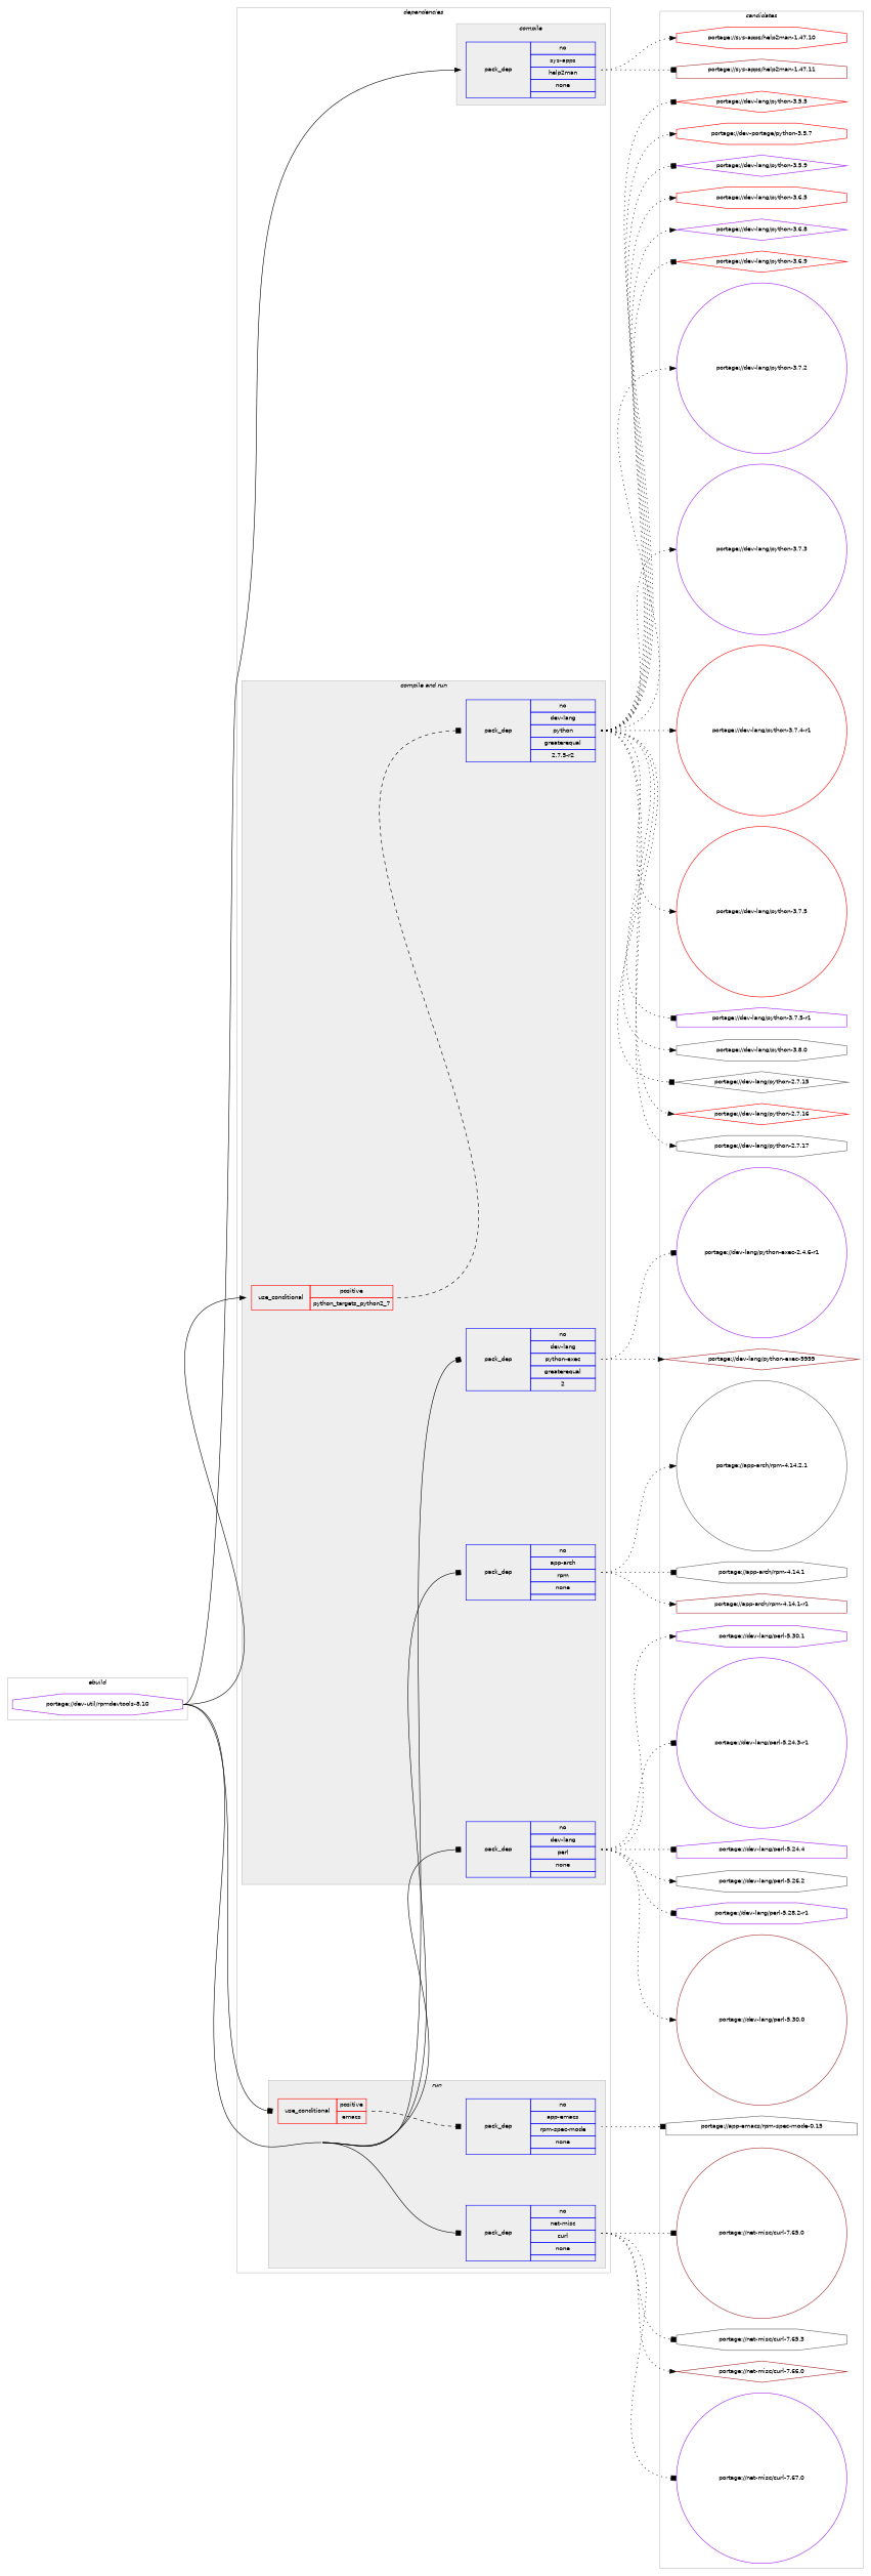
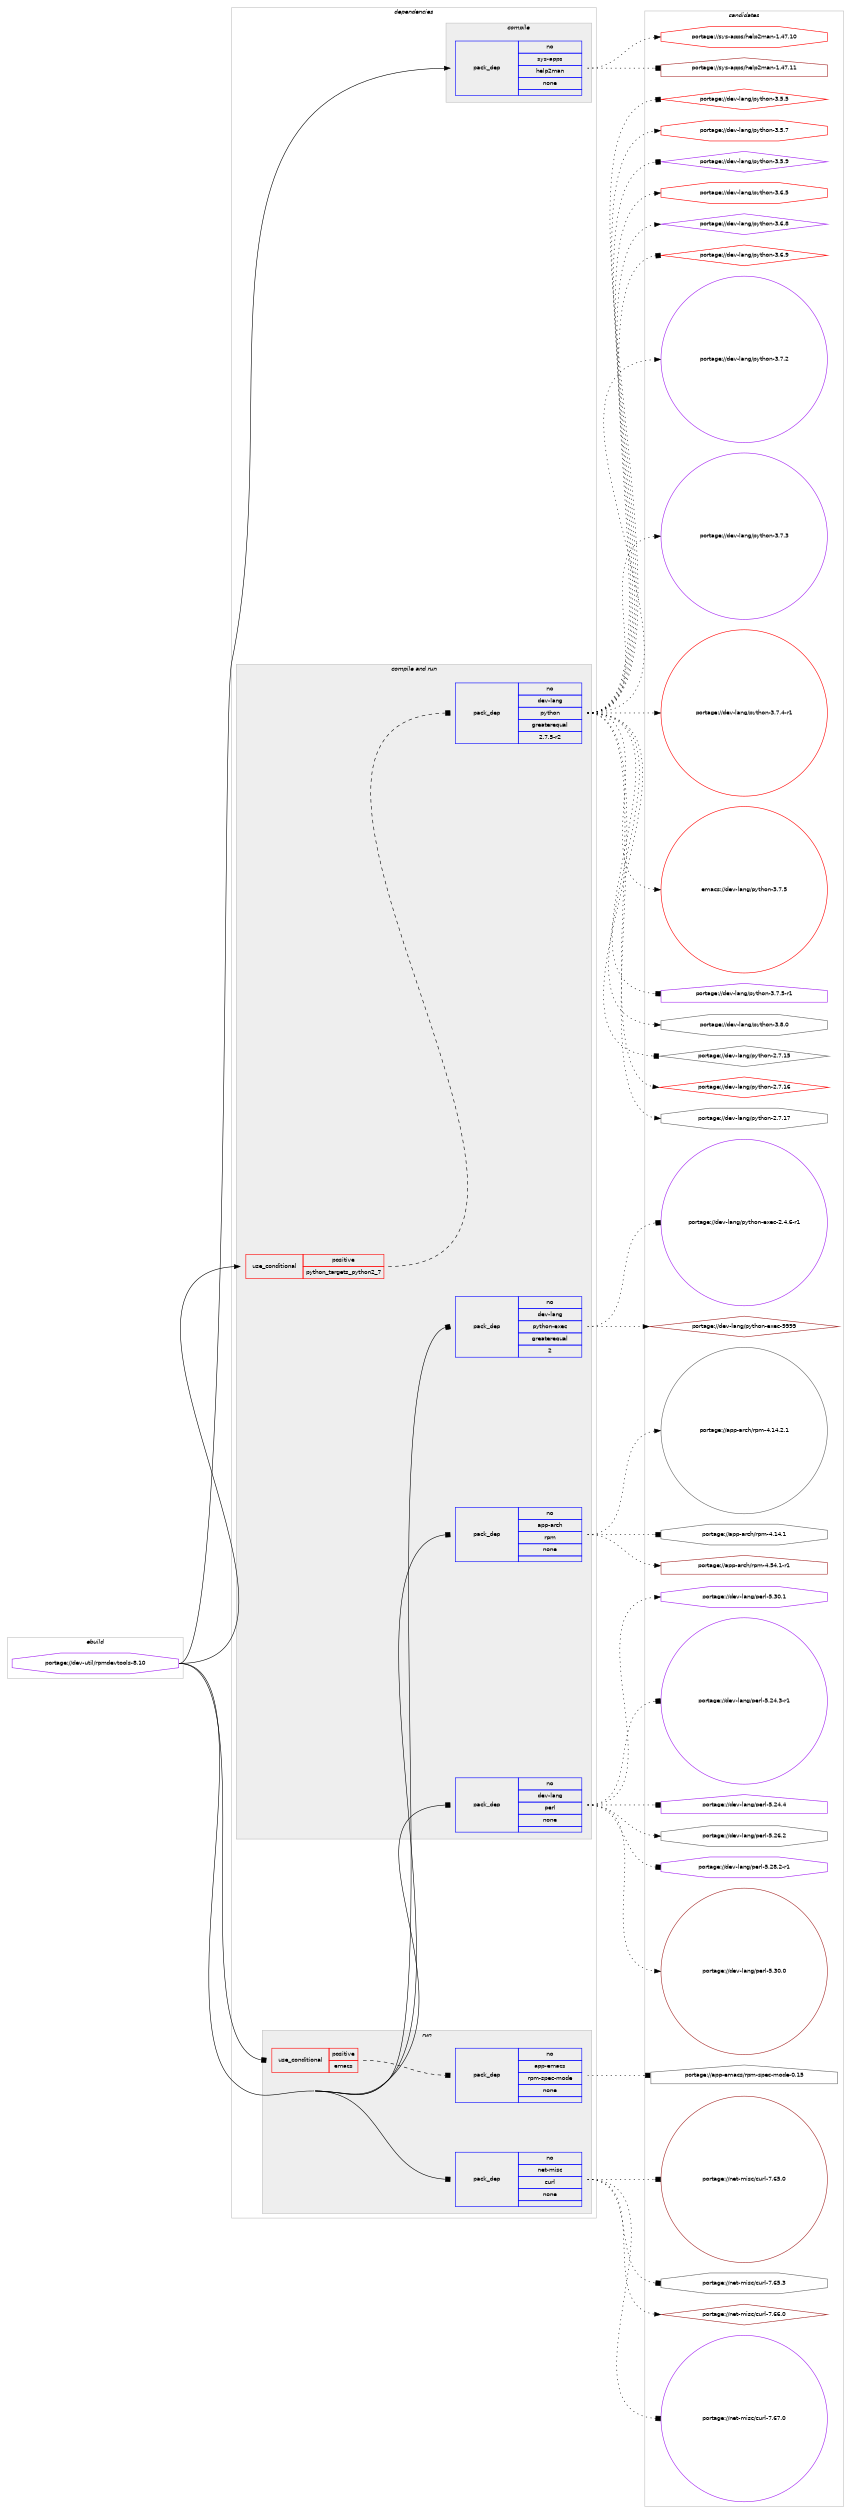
  digraph {
    compound=true
    concentrate=true
    fontname=Helvetica
    fontsize=10
    newrank=true
    rankdir=LR
    ranksep=1.5
    node [color=purple fontname=Helvetica fontsize=10 shape=octagon]
    edge [arrowhead=box headport=w style=dotted tailport=e weight=100]
    n1 [label="portage://dev-util/rpmdevtools-8.10" width=4]
    n2 [color=blue label=<<TABLE BORDER="0" CELLBORDER="1" CELLSPACING="0" CELLPADDING="4" WIDTH="220"><TR><TD ROWSPAN="6" CELLPADDING="30">pack_dep</TD></TR><TR><TD WIDTH="110">no</TD></TR><TR><TD>sys-apps</TD></TR><TR><TD>help2man</TD></TR><TR><TD>none</TD></TR><TR><TD></TD></TR></TABLE>> shape=none]
    n3 [color=blue label=<<TABLE BORDER="0" CELLBORDER="1" CELLSPACING="0" CELLPADDING="4" WIDTH="220"><TR><TD ROWSPAN="6" CELLPADDING="30">pack_dep</TD></TR><TR><TD WIDTH="110">no</TD></TR><TR><TD>dev-lang</TD></TR><TR><TD>python</TD></TR><TR><TD>greaterequal</TD></TR><TR><TD>2.7.5-r2</TD></TR></TABLE>> shape=none]
    n4 [color=red label=<<TABLE BORDER="0" CELLBORDER="1" CELLSPACING="0" CELLPADDING="4"><TR><TD ROWSPAN="3" CELLPADDING="10">use_conditional</TD></TR><TR><TD>positive</TD></TR><TR><TD>python_targets_python2_7</TD></TR></TABLE>> shape=none]
    n5 [color=blue label=<<TABLE BORDER="0" CELLBORDER="1" CELLSPACING="0" CELLPADDING="4" WIDTH="220"><TR><TD ROWSPAN="6" CELLPADDING="30">pack_dep</TD></TR><TR><TD WIDTH="110">no</TD></TR><TR><TD>app-arch</TD></TR><TR><TD>rpm</TD></TR><TR><TD>none</TD></TR><TR><TD></TD></TR></TABLE>> shape=none]
    n6 [color=blue label=<<TABLE BORDER="0" CELLBORDER="1" CELLSPACING="0" CELLPADDING="4" WIDTH="220"><TR><TD ROWSPAN="6" CELLPADDING="30">pack_dep</TD></TR><TR><TD WIDTH="110">no</TD></TR><TR><TD>dev-lang</TD></TR><TR><TD>perl</TD></TR><TR><TD>none</TD></TR><TR><TD></TD></TR></TABLE>> shape=none]
    n7 [color=blue label=<<TABLE BORDER="0" CELLBORDER="1" CELLSPACING="0" CELLPADDING="4" WIDTH="220"><TR><TD ROWSPAN="6" CELLPADDING="30">pack_dep</TD></TR><TR><TD WIDTH="110">no</TD></TR><TR><TD>dev-lang</TD></TR><TR><TD>python-exec</TD></TR><TR><TD>greaterequal</TD></TR><TR><TD>2</TD></TR></TABLE>> shape=none]
    n8 [color=blue label=<<TABLE BORDER="0" CELLBORDER="1" CELLSPACING="0" CELLPADDING="4" WIDTH="220"><TR><TD ROWSPAN="6" CELLPADDING="30">pack_dep</TD></TR><TR><TD WIDTH="110">no</TD></TR><TR><TD>app-emacs</TD></TR><TR><TD>rpm-spec-mode</TD></TR><TR><TD>none</TD></TR><TR><TD></TD></TR></TABLE>> shape=none]
    n9 [color=red label=<<TABLE BORDER="0" CELLBORDER="1" CELLSPACING="0" CELLPADDING="4"><TR><TD ROWSPAN="3" CELLPADDING="10">use_conditional</TD></TR><TR><TD>positive</TD></TR><TR><TD>emacs</TD></TR></TABLE>> shape=none]
    n10 [color=blue label=<<TABLE BORDER="0" CELLBORDER="1" CELLSPACING="0" CELLPADDING="4" WIDTH="220"><TR><TD ROWSPAN="6" CELLPADDING="30">pack_dep</TD></TR><TR><TD WIDTH="110">no</TD></TR><TR><TD>net-misc</TD></TR><TR><TD>curl</TD></TR><TR><TD>none</TD></TR><TR><TD></TD></TR></TABLE>> shape=none]
    n11 [color=red label="portage://sys-apps/help2man-1.47.10" width=4]
    n12 [color=brown label="portage://sys-apps/help2man-1.47.11" shape=house width=4]
    n13 [color=gray40 label="portage://dev-lang/python-2.7.15" shape=diamond width=4]
    n14 [color=red label="portage://dev-lang/python-2.7.16" shape=diamond width=4]
    n15 [color=gray40 label="portage://dev-lang/python-2.7.17" width=4]
    n16 [color=red label="portage://dev-lang/python-3.5.5" shape=diamond width=4]
-   n17 [color=red label="portage://dev-portage/python-3.5.7" width=4]
+   n17 [color=red label="portage://dev-lang/python-3.5.7" width=4]
    n18 [label="portage://dev-lang/python-3.5.9" shape=diamond width=4]
    n19 [color=red label="portage://dev-lang/python-3.6.5" width=4]
    n20 [label="portage://dev-lang/python-3.6.8" shape=diamond width=4]
    n21 [color=red label="portage://dev-lang/python-3.6.9" shape=diamond width=4]
    n22 [label="portage://dev-lang/python-3.7.2" shape=circle width=4]
    n23 [label="portage://dev-lang/python-3.7.3" shape=circle width=4]
    n24 [color=red label="portage://dev-lang/python-3.7.4-r1" shape=circle width=4]
-   n25 [color=red label="portage://dev-lang/python-3.7.5" shape=circle width=4]
+   n25 [color=red label="emacs://dev-lang/python-3.7.5" shape=circle width=4]
    n26 [label="portage://dev-lang/python-3.7.5-r1" shape=house width=4]
    n27 [color=gray40 label="portage://dev-lang/python-3.8.0" width=4]
    n28 [color=gray40 label="portage://app-arch/rpm-4.14.1" width=4]
-   n29 [color=brown label="portage://app-arch/rpm-4.14.1-r1" shape=house width=4]
+   n29 [color=brown label="portage://app-arch/rpm-4.54.1-r1" shape=house width=4]
    n30 [color=gray40 label="portage://app-arch/rpm-4.14.2.1" shape=circle width=4]
    n31 [label="portage://dev-lang/perl-5.24.3-r1" shape=circle width=4]
    n32 [label="portage://dev-lang/perl-5.24.4" shape=house width=4]
    n33 [color=gray40 label="portage://dev-lang/perl-5.26.2" width=4]
    n34 [label="portage://dev-lang/perl-5.28.2-r1" width=4]
    n35 [color=brown label="portage://dev-lang/perl-5.30.0" shape=circle width=4]
    n36 [label="portage://dev-lang/perl-5.30.1" width=4]
    n37 [label="portage://dev-lang/python-exec-2.4.6-r1" shape=circle width=4]
    n38 [color=brown label="portage://dev-lang/python-exec-9999" shape=diamond width=4]
    n39 [color=gray40 label="portage://app-emacs/rpm-spec-mode-0.15" shape=house width=4]
    n40 [color=brown label="portage://net-misc/curl-7.65.0" shape=circle width=4]
    n41 [color=gray40 label="portage://net-misc/curl-7.65.3" width=4]
    n42 [color=brown label="portage://net-misc/curl-7.66.0" shape=diamond width=4]
    n43 [label="portage://net-misc/curl-7.67.0" shape=circle width=4]
    subgraph cluster_1 {
      color=gray
      label=<<i>ebuild</i>>
      rank=same
      n1
    }
    subgraph cluster_2 {
      color=gray
      label=<<i>dependencies</i>>
      subgraph cluster_3 {
        color=gray
        fillcolor="#eeeeee"
        label=<<i>compile</i>>
        style=filled
        subgraph sub_4 {
          color=gray
          fillcolor="#eeeeee"
          label=<<i>compile</i>>
          style=filled
          n2
        }
      }
      subgraph cluster_5 {
        color=gray
        fillcolor="#eeeeee"
        label=<<i>compile and run</i>>
        style=filled
        subgraph sub_6 {
          color=gray
          fillcolor="#eeeeee"
          label=<<i>compile and run</i>>
          style=filled
          n4
          subgraph sub_7 {
            color=gray
            fillcolor="#eeeeee"
            label=<<i>compile and run</i>>
            style=filled
            n3
          }
        }
        subgraph sub_8 {
          color=gray
          fillcolor="#eeeeee"
          label=<<i>compile and run</i>>
          style=filled
          n5
        }
        subgraph sub_9 {
          color=gray
          fillcolor="#eeeeee"
          label=<<i>compile and run</i>>
          style=filled
          n6
        }
        subgraph sub_10 {
          color=gray
          fillcolor="#eeeeee"
          label=<<i>compile and run</i>>
          style=filled
          n7
        }
      }
      subgraph cluster_11 {
        color=gray
        fillcolor="#eeeeee"
        label=<<i>run</i>>
        style=filled
        subgraph sub_12 {
          color=gray
          fillcolor="#eeeeee"
          label=<<i>run</i>>
          style=filled
          n9
          subgraph sub_13 {
            color=gray
            fillcolor="#eeeeee"
            label=<<i>run</i>>
            style=filled
            n8
          }
        }
        subgraph sub_14 {
          color=gray
          fillcolor="#eeeeee"
          label=<<i>run</i>>
          style=filled
          n10
        }
      }
    }
    subgraph cluster_15 {
      color=gray
      label=<<i>candidates</i>>
      rank=same
      subgraph sub_16 {
        color=black
        label=<<i>candidates</i>>
        nodesep=1
        rank=same
        n11
        n12
      }
      subgraph sub_17 {
        color=black
        label=<<i>candidates</i>>
        nodesep=1
        rank=same
        n13
        n14
        n15
        n16
        n17
        n18
        n19
        n20
        n21
        n22
        n23
        n24
        n25
        n26
        n27
      }
      subgraph sub_18 {
        color=black
        label=<<i>candidates</i>>
        nodesep=1
        rank=same
        n28
        n29
        n30
      }
      subgraph sub_19 {
        color=black
        label=<<i>candidates</i>>
        nodesep=1
        rank=same
        n31
        n32
        n33
        n34
        n35
        n36
      }
      subgraph sub_20 {
        color=black
        label=<<i>candidates</i>>
        nodesep=1
        rank=same
        n37
        n38
      }
      subgraph sub_21 {
        color=black
        label=<<i>candidates</i>>
        nodesep=1
        rank=same
        n39
      }
      subgraph sub_22 {
        color=black
        label=<<i>candidates</i>>
        nodesep=1
        rank=same
        n40
        n41
        n42
        n43
      }
    }
    n1 -> n2 [arrowhead=normal style=solid weight=20]
    n1 -> n4 [arrowhead=normal style=solid weight=20]
    n1 -> n5 [style=solid weight=20]
    n1 -> n6 [style=solid weight=20]
    n1 -> n7 [style=solid weight=20]
    n1 -> n9 [style=solid weight=20]
    n1 -> n10 [style=solid weight=20]
    n2 -> n11 [arrowhead=normal]
    n2 -> n12
    n3 -> n13
    n3 -> n14 [arrowhead=normal]
    n3 -> n15 [arrowhead=normal]
    n3 -> n16
    n3 -> n17 [arrowhead=normal]
    n3 -> n18
    n3 -> n19 [arrowhead=normal]
    n3 -> n20 [arrowhead=normal]
    n3 -> n21
    n3 -> n22 [arrowhead=normal]
    n3 -> n23 [arrowhead=normal]
    n3 -> n24 [arrowhead=normal]
    n3 -> n25 [arrowhead=normal]
    n3 -> n26
    n3 -> n27 [arrowhead=normal]
    n4 -> n3 [style=dashed weight=20]
    n5 -> n28
    n5 -> n29 [arrowhead=normal]
    n5 -> n30 [arrowhead=normal]
    n6 -> n31
    n6 -> n32
    n6 -> n33 [arrowhead=normal]
    n6 -> n34
    n6 -> n35 [arrowhead=normal]
    n6 -> n36 [arrowhead=normal]
    n7 -> n37
    n7 -> n38 [arrowhead=normal]
    n8 -> n39
    n9 -> n8 [style=dashed weight=20]
    n10 -> n40
    n10 -> n41
    n10 -> n42 [arrowhead=normal]
    n10 -> n43
  }
